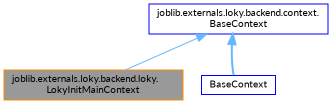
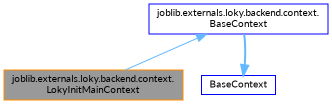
  digraph {
    fontname=Lato
    node [color=blue fillcolor=white fontname=Lato fontsize=10 shape=box style=filled]
    edge [color=steelblue1 dir=back fontname=Lato fontsize=10 labelfontname=Helvetica labelfontsize=10]
-   n1 [color=darkorange fillcolor=grey60 fontcolor=black height=0.2 label="joblib.externals.loky.backend.loky.\lLokyInitMainContext" width=0.4]
+   n1 [color=darkorange fillcolor=grey60 fontcolor=black height=0.2 label="joblib.externals.loky.backend.context.\lLokyInitMainContext" width=0.4]
    n2 [height=0.2 label="joblib.externals.loky.backend.context.\lBaseContext" width=0.4]
    n3 [height=0.2 label=BaseContext width=0.4]
    n2 -> n1 [style=solid]
-   n2 -> n3 [style=bold]
+   n3 -> n2 [style=bold]
  }
